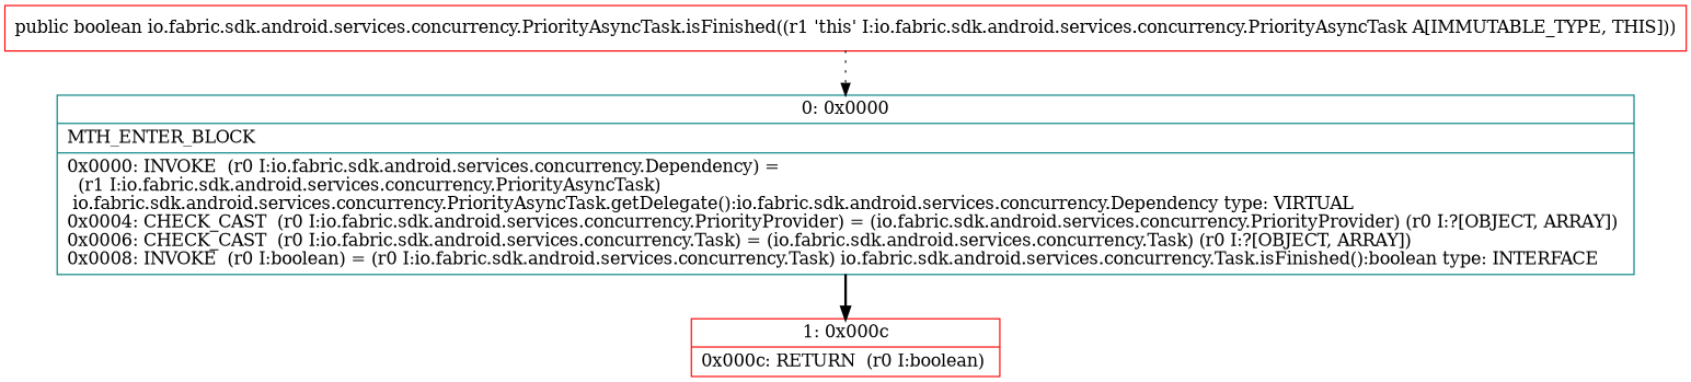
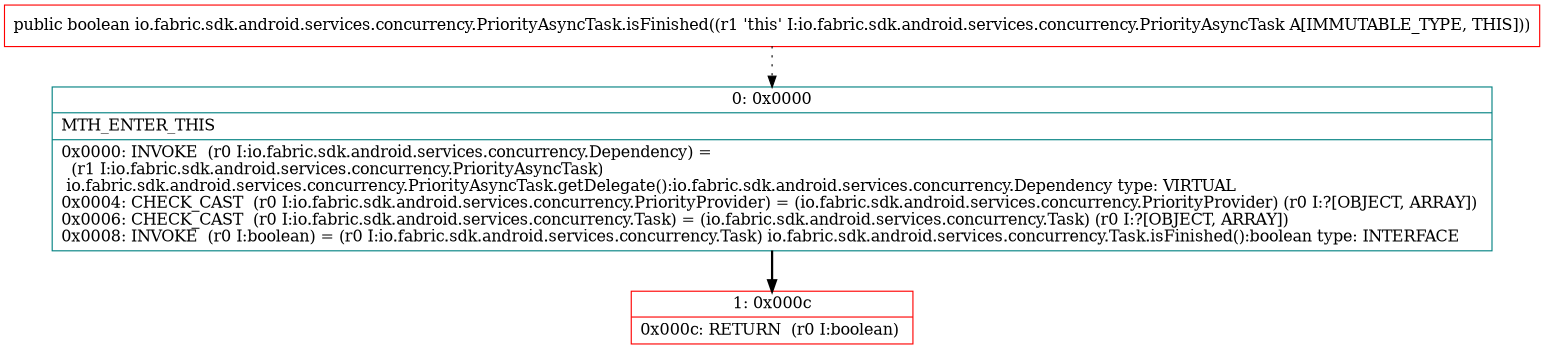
  digraph {
    node [shape=record color=red]
-   n1 [label="{0\:\ 0x0000|MTH_ENTER_BLOCK\l|0x0000: INVOKE  (r0 I:io.fabric.sdk.android.services.concurrency.Dependency) = \l  (r1 I:io.fabric.sdk.android.services.concurrency.PriorityAsyncTask)\l io.fabric.sdk.android.services.concurrency.PriorityAsyncTask.getDelegate():io.fabric.sdk.android.services.concurrency.Dependency type: VIRTUAL \l0x0004: CHECK_CAST  (r0 I:io.fabric.sdk.android.services.concurrency.PriorityProvider) = (io.fabric.sdk.android.services.concurrency.PriorityProvider) (r0 I:?[OBJECT, ARRAY]) \l0x0006: CHECK_CAST  (r0 I:io.fabric.sdk.android.services.concurrency.Task) = (io.fabric.sdk.android.services.concurrency.Task) (r0 I:?[OBJECT, ARRAY]) \l0x0008: INVOKE  (r0 I:boolean) = (r0 I:io.fabric.sdk.android.services.concurrency.Task) io.fabric.sdk.android.services.concurrency.Task.isFinished():boolean type: INTERFACE \l}" color=teal]
+   n1 [label="{0\:\ 0x0000|MTH_ENTER_THIS\l|0x0000: INVOKE  (r0 I:io.fabric.sdk.android.services.concurrency.Dependency) = \l  (r1 I:io.fabric.sdk.android.services.concurrency.PriorityAsyncTask)\l io.fabric.sdk.android.services.concurrency.PriorityAsyncTask.getDelegate():io.fabric.sdk.android.services.concurrency.Dependency type: VIRTUAL \l0x0004: CHECK_CAST  (r0 I:io.fabric.sdk.android.services.concurrency.PriorityProvider) = (io.fabric.sdk.android.services.concurrency.PriorityProvider) (r0 I:?[OBJECT, ARRAY]) \l0x0006: CHECK_CAST  (r0 I:io.fabric.sdk.android.services.concurrency.Task) = (io.fabric.sdk.android.services.concurrency.Task) (r0 I:?[OBJECT, ARRAY]) \l0x0008: INVOKE  (r0 I:boolean) = (r0 I:io.fabric.sdk.android.services.concurrency.Task) io.fabric.sdk.android.services.concurrency.Task.isFinished():boolean type: INTERFACE \l}" color=teal]
    n2 [label="{1\:\ 0x000c|0x000c: RETURN  (r0 I:boolean) \l}"]
    n3 [label="{public boolean io.fabric.sdk.android.services.concurrency.PriorityAsyncTask.isFinished((r1 'this' I:io.fabric.sdk.android.services.concurrency.PriorityAsyncTask A[IMMUTABLE_TYPE, THIS])) }"]
    n1 -> n2 [style=bold]
    n3 -> n1 [style=dotted]
  }
